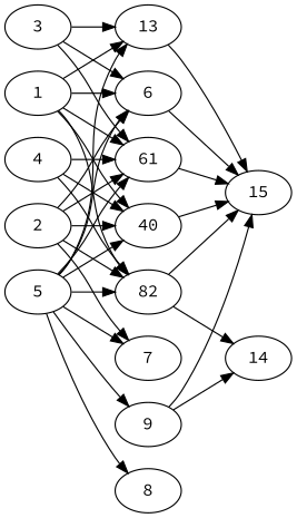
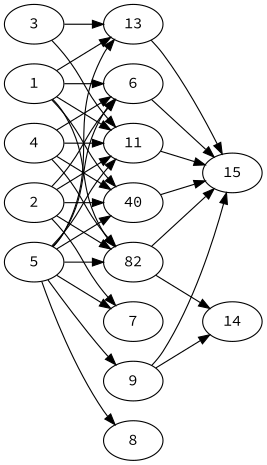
  digraph {
    fontname="Source Code Pro"
    rankdir=LR
    node [alpha=0.19 fontname="Source Code Pro"]
    edge [fontname="Source Code Pro"]
    1 [alpha=0.11 expect_size=21847040]
    6 [alpha=0.14 expect_size=17941504]
    n3 [expect_size=38693888 label=40]
-   11 [alpha=0.03 expect_size=10064896 label=61]
+   11 [alpha=0.03 expect_size=10064896]
    n5 [expect_size=35062784 label=82]
    13 [alpha=0.09 expect_size=6781952]
    15 [alpha=0.17 expect_size=25723904]
    14 [alpha=0.18 expect_size=42070016]
    2 [alpha=0.08 expect_size=42914816]
    7 [alpha=0.13 expect_size=27680768]
    3 [alpha=0.15 expect_size=47131648]
    4 [alpha=0.13 expect_size=8812544]
    5 [alpha=0.02 expect_size=10762240]
    8 [alpha=0.01 expect_size=48656384]
    9 [alpha=0.02 expect_size=24881152]
    1 -> 6
    1 -> n3
    1 -> 11
    1 -> n5
    1 -> 13
    6 -> 15
    n3 -> 15
    11 -> 15
    n5 -> 15
    n5 -> 14
    13 -> 15
    2 -> 6
    2 -> n3
    2 -> 11
    2 -> n5
    2 -> 7
-   3 -> 6
+   4 -> 6
    3 -> 11
    3 -> 13
    4 -> n3
    4 -> 11
    4 -> n5
    5 -> 6
    5 -> n3
    5 -> 11
    5 -> n5
    5 -> 13
    5 -> 7
    5 -> 8
    5 -> 9
    9 -> 15
    9 -> 14
  }
